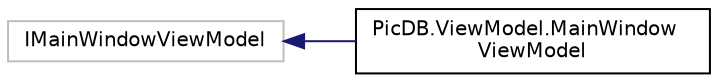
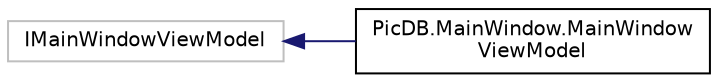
  digraph {
    rankdir=LR
    node [fillcolor=white fontname=Helvetica fontsize=10 shape=record style=filled]
    n1 [color=grey75 height=0.2 label=IMainWindowViewModel width=0.4]
-   n2 [color=black height=0.2 label="PicDB.ViewModel.MainWindow\lViewModel" width=0.4]
+   n2 [color=black height=0.2 label="PicDB.MainWindow.MainWindow\lViewModel" width=0.4]
    n1 -> n2 [color=midnightblue dir=back fontname=Helvetica fontsize=10 labelfontname=Helvetica labelfontsize=10 style=solid]
  }
